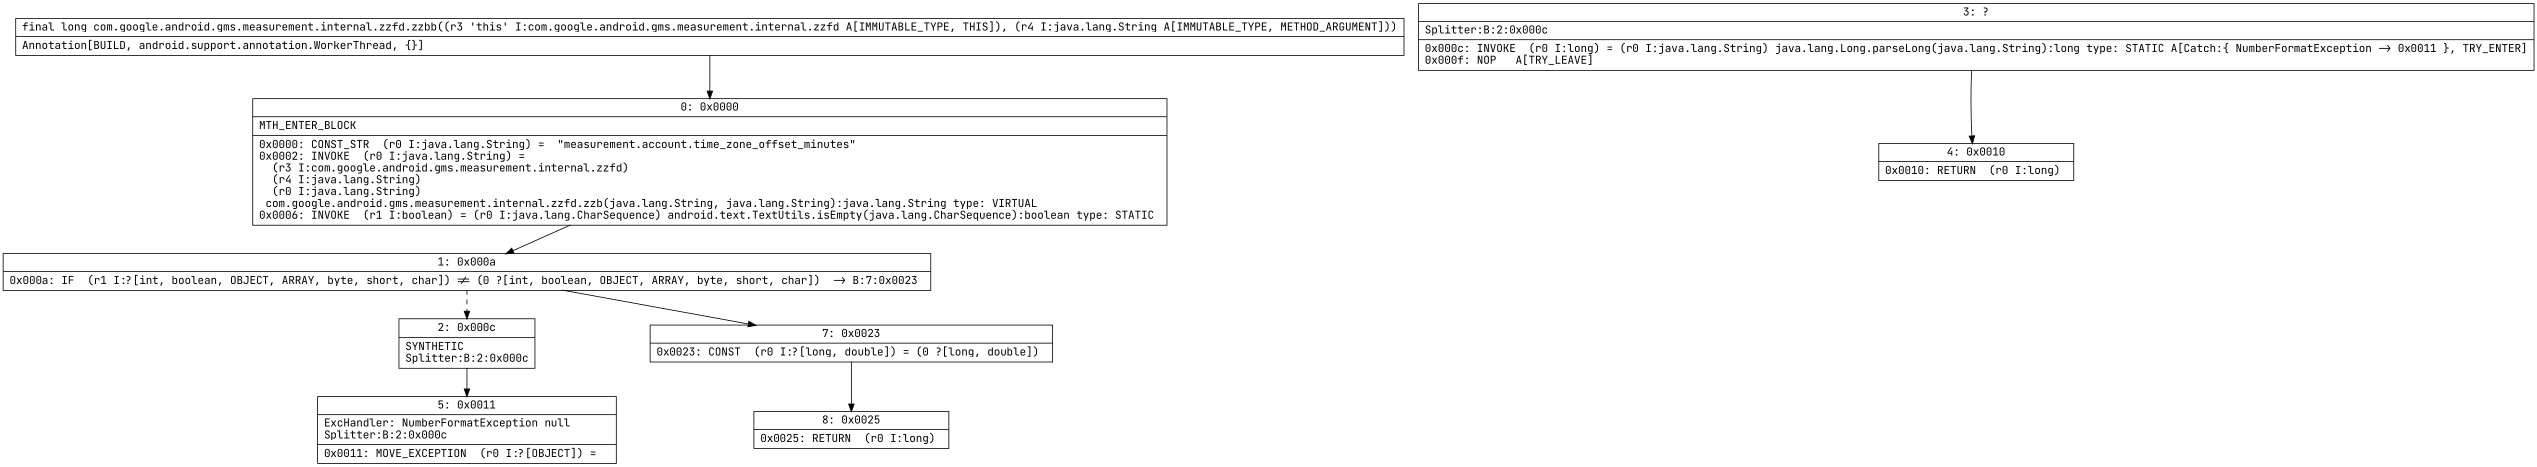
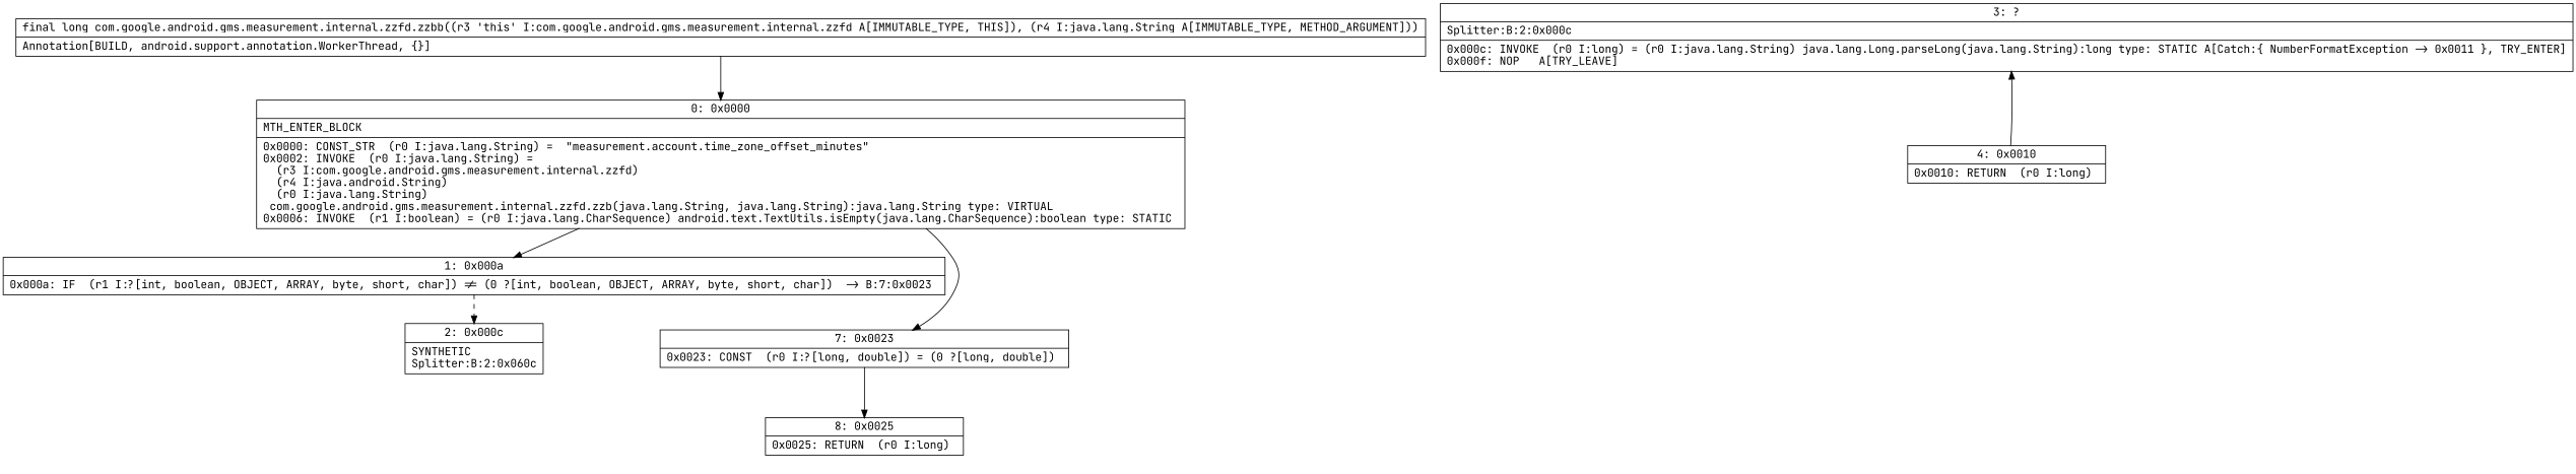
  digraph {
    fontname="JetBrains Mono"
    node [fontname="JetBrains Mono" shape=record]
    edge [fontname="JetBrains Mono"]
-   n1 [label="{0\:\ 0x0000|MTH_ENTER_BLOCK\l|0x0000: CONST_STR  (r0 I:java.lang.String) =  \"measurement.account.time_zone_offset_minutes\" \l0x0002: INVOKE  (r0 I:java.lang.String) = \l  (r3 I:com.google.android.gms.measurement.internal.zzfd)\l  (r4 I:java.lang.String)\l  (r0 I:java.lang.String)\l com.google.android.gms.measurement.internal.zzfd.zzb(java.lang.String, java.lang.String):java.lang.String type: VIRTUAL \l0x0006: INVOKE  (r1 I:boolean) = (r0 I:java.lang.CharSequence) android.text.TextUtils.isEmpty(java.lang.CharSequence):boolean type: STATIC \l}"]
+   n1 [label="{0\:\ 0x0000|MTH_ENTER_BLOCK\l|0x0000: CONST_STR  (r0 I:java.lang.String) =  \"measurement.account.time_zone_offset_minutes\" \l0x0002: INVOKE  (r0 I:java.lang.String) = \l  (r3 I:com.google.android.gms.measurement.internal.zzfd)\l  (r4 I:java.android.String)\l  (r0 I:java.lang.String)\l com.google.android.gms.measurement.internal.zzfd.zzb(java.lang.String, java.lang.String):java.lang.String type: VIRTUAL \l0x0006: INVOKE  (r1 I:boolean) = (r0 I:java.lang.CharSequence) android.text.TextUtils.isEmpty(java.lang.CharSequence):boolean type: STATIC \l}"]
    n2 [label="{1\:\ 0x000a|0x000a: IF  (r1 I:?[int, boolean, OBJECT, ARRAY, byte, short, char]) != (0 ?[int, boolean, OBJECT, ARRAY, byte, short, char])  \-\> B:7:0x0023 \l}"]
-   n3 [label="{2\:\ 0x000c|SYNTHETIC\lSplitter:B:2:0x000c\l}"]
+   n3 [label="{2\:\ 0x000c|SYNTHETIC\lSplitter:B:2:0x060c\l}"]
    n4 [label="{7\:\ 0x0023|0x0023: CONST  (r0 I:?[long, double]) = (0 ?[long, double]) \l}"]
-   n5 [label="{5\:\ 0x0011|ExcHandler: NumberFormatException null\lSplitter:B:2:0x000c\l|0x0011: MOVE_EXCEPTION  (r0 I:?[OBJECT]) =  \l}"]
    n6 [label="{8\:\ 0x0025|0x0025: RETURN  (r0 I:long) \l}"]
    n7 [label="{3\:\ ?|Splitter:B:2:0x000c\l|0x000c: INVOKE  (r0 I:long) = (r0 I:java.lang.String) java.lang.Long.parseLong(java.lang.String):long type: STATIC A[Catch:\{ NumberFormatException \-\> 0x0011 \}, TRY_ENTER]\l0x000f: NOP   A[TRY_LEAVE]\l}"]
    n8 [label="{4\:\ 0x0010|0x0010: RETURN  (r0 I:long) \l}"]
    n9 [label="{final long com.google.android.gms.measurement.internal.zzfd.zzbb((r3 'this' I:com.google.android.gms.measurement.internal.zzfd A[IMMUTABLE_TYPE, THIS]), (r4 I:java.lang.String A[IMMUTABLE_TYPE, METHOD_ARGUMENT]))  | Annotation[BUILD, android.support.annotation.WorkerThread, \{\}]\l}"]
    n1 -> n2
    n2 -> n3 [style=dashed]
-   n2 -> n4
-   n3 -> n5
+   n1 -> n4
    n4 -> n6
-   n7 -> n8
+   n8 -> n7
    n9 -> n1
  }
